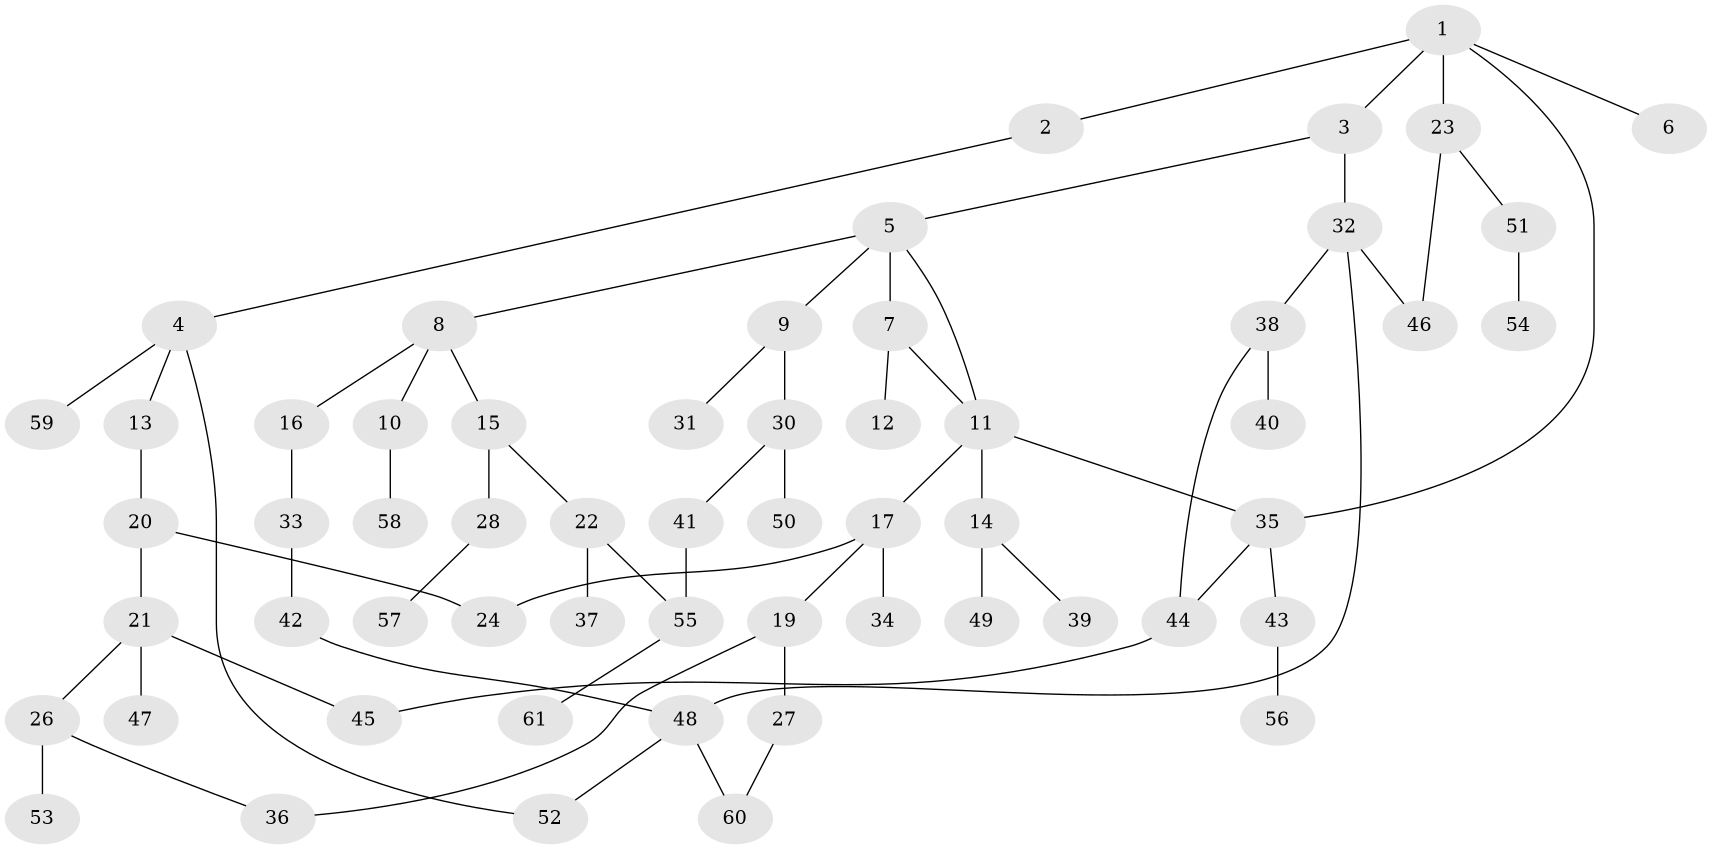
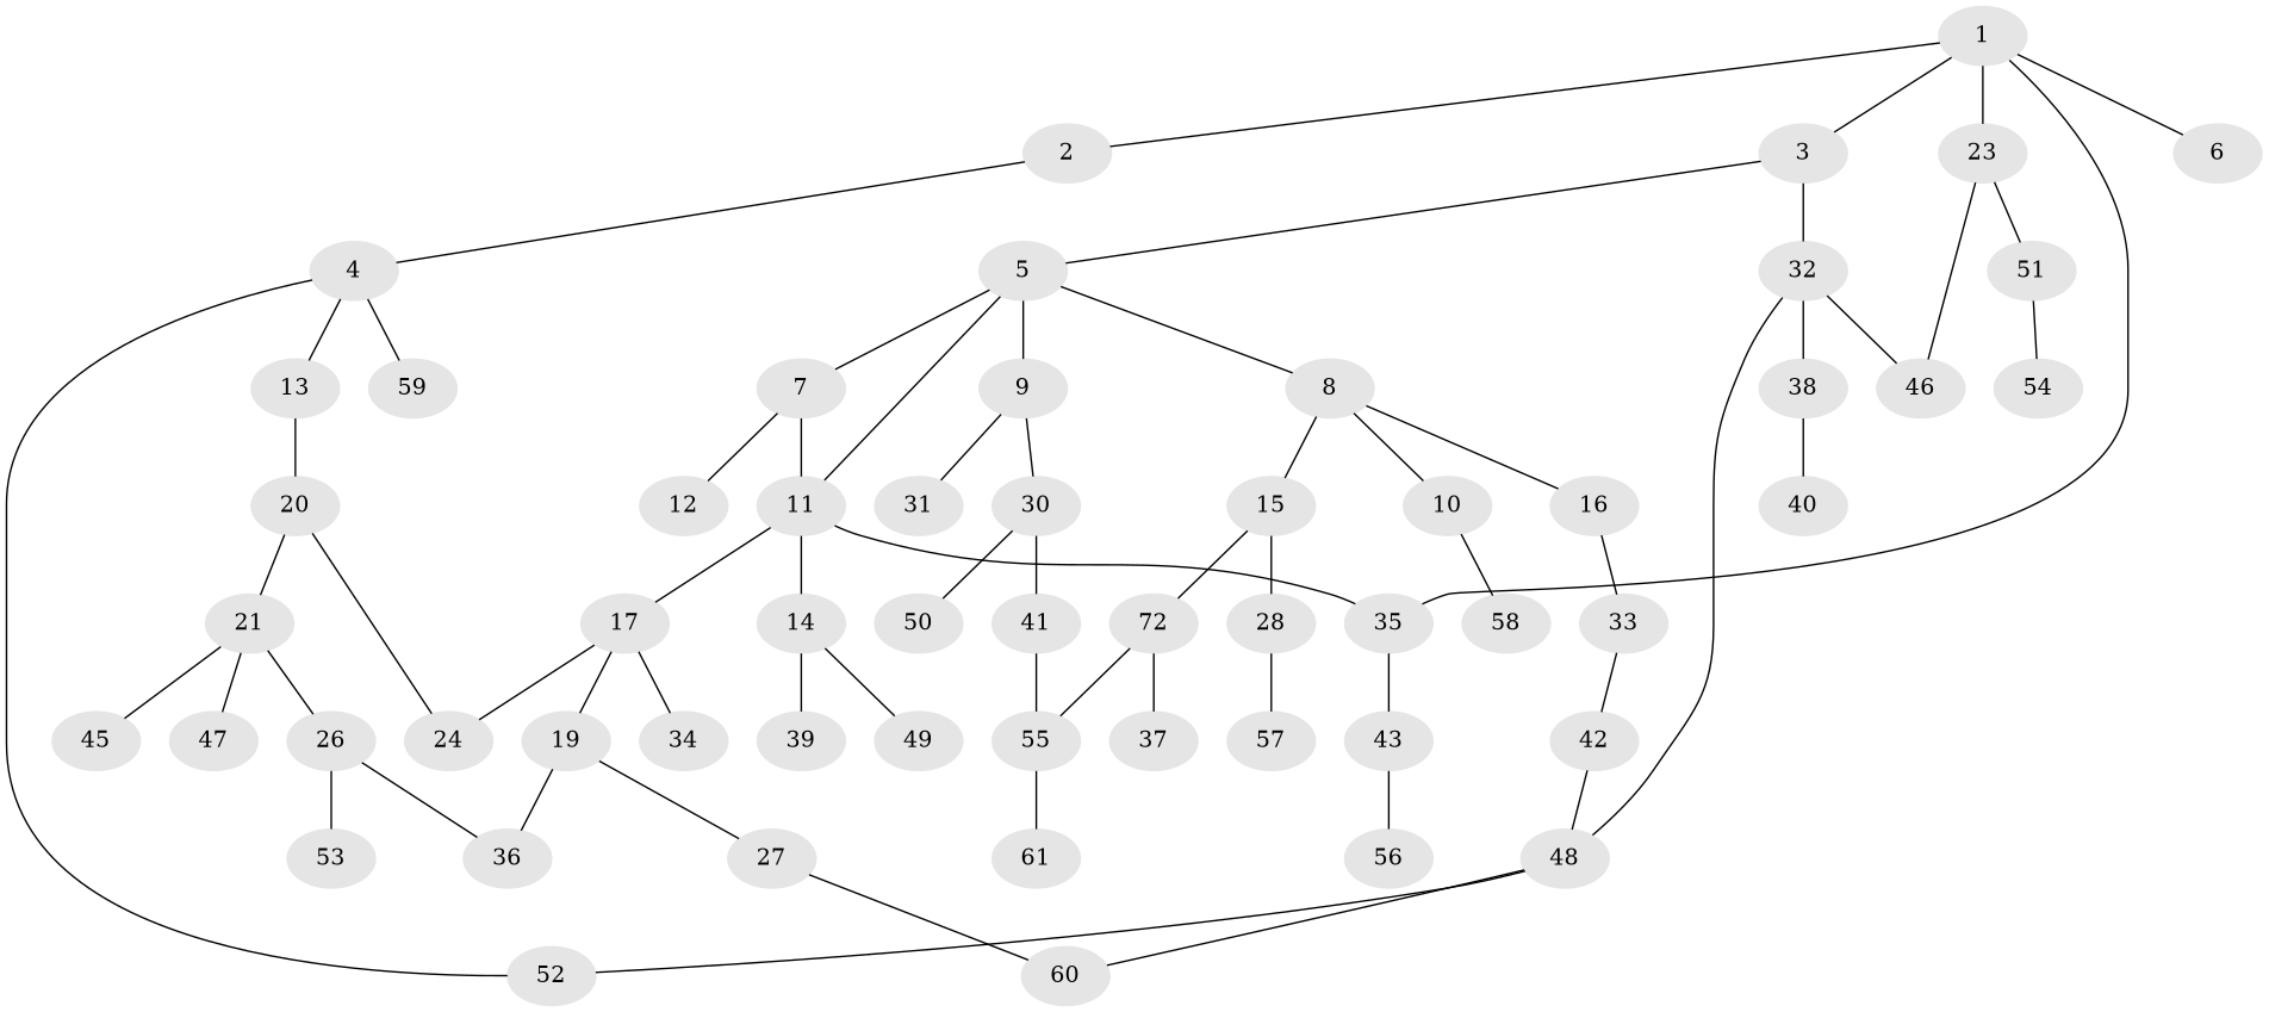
  graph {
    node [color=gray90 style=filled]
    1
    2
    3
    6
    23
    35
    4
    5
    32
    46
    51
    43
-   44
    13
    52
    59
    7
    8
    9
    11
    38
    48
    20
    12
    10
    15
    16
    30
    31
    14
    17
    58
-   22
+   22 [label=72]
    28
    33
    41
    50
    39
    49
    19
    24
    34
    21
    37
    55
    57
    42
    27
    36
    60
    26
    45
    47
    53
    61
    54
    40
    56
    1 -- 2
    1 -- 3
    1 -- 6
    1 -- 23
    1 -- 35
    2 -- 4
    3 -- 5
    3 -- 32
    23 -- 46
    23 -- 51
    35 -- 43
-   35 -- 44
    4 -- 13
    4 -- 52
    4 -- 59
    5 -- 7
    5 -- 8
    5 -- 9
    5 -- 11
    32 -- 46
    32 -- 38
    32 -- 48
    51 -- 54
    43 -- 56
-   44 -- 45
    13 -- 20
    7 -- 11
    7 -- 12
    8 -- 10
    8 -- 15
    8 -- 16
    9 -- 30
    9 -- 31
    11 -- 35
    11 -- 14
    11 -- 17
-   38 -- 44
    38 -- 40
    48 -- 52
    48 -- 60
    20 -- 24
    20 -- 21
    10 -- 58
    15 -- 22
    15 -- 28
    16 -- 33
    30 -- 41
    30 -- 50
    14 -- 39
    14 -- 49
    17 -- 19
    17 -- 24
    17 -- 34
    22 -- 37
    22 -- 55
    28 -- 57
    33 -- 42
    41 -- 55
    19 -- 27
    19 -- 36
    21 -- 26
    21 -- 45
    21 -- 47
    55 -- 61
    42 -- 48
    27 -- 60
    26 -- 36
    26 -- 53
  }
